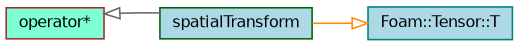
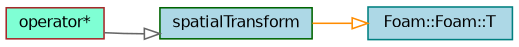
  digraph {
    rankdir=LR
    node [fillcolor=lightblue fontname=Helvetica fontsize=10 shape=record style=filled]
    edge [arrowhead=onormal fontname=Helvetica fontsize=10 labelfontname=Helvetica labelfontsize=10 style=solid]
    n1 [color=brown fillcolor=aquamarine fontcolor=black height=0.2 label="operator*" width=0.4]
    n2 [color=darkgreen height=0.2 label=spatialTransform width=0.4]
-   n3 [color=teal height=0.2 label="Foam::Tensor::T" width=0.4]
-   n2 -> n1 [color=gray40]
+   n3 [color=teal height=0.2 label="Foam::Foam::T" width=0.4]
+   n1 -> n2 [color=gray40]
    n2 -> n3 [color=darkorange]
  }
